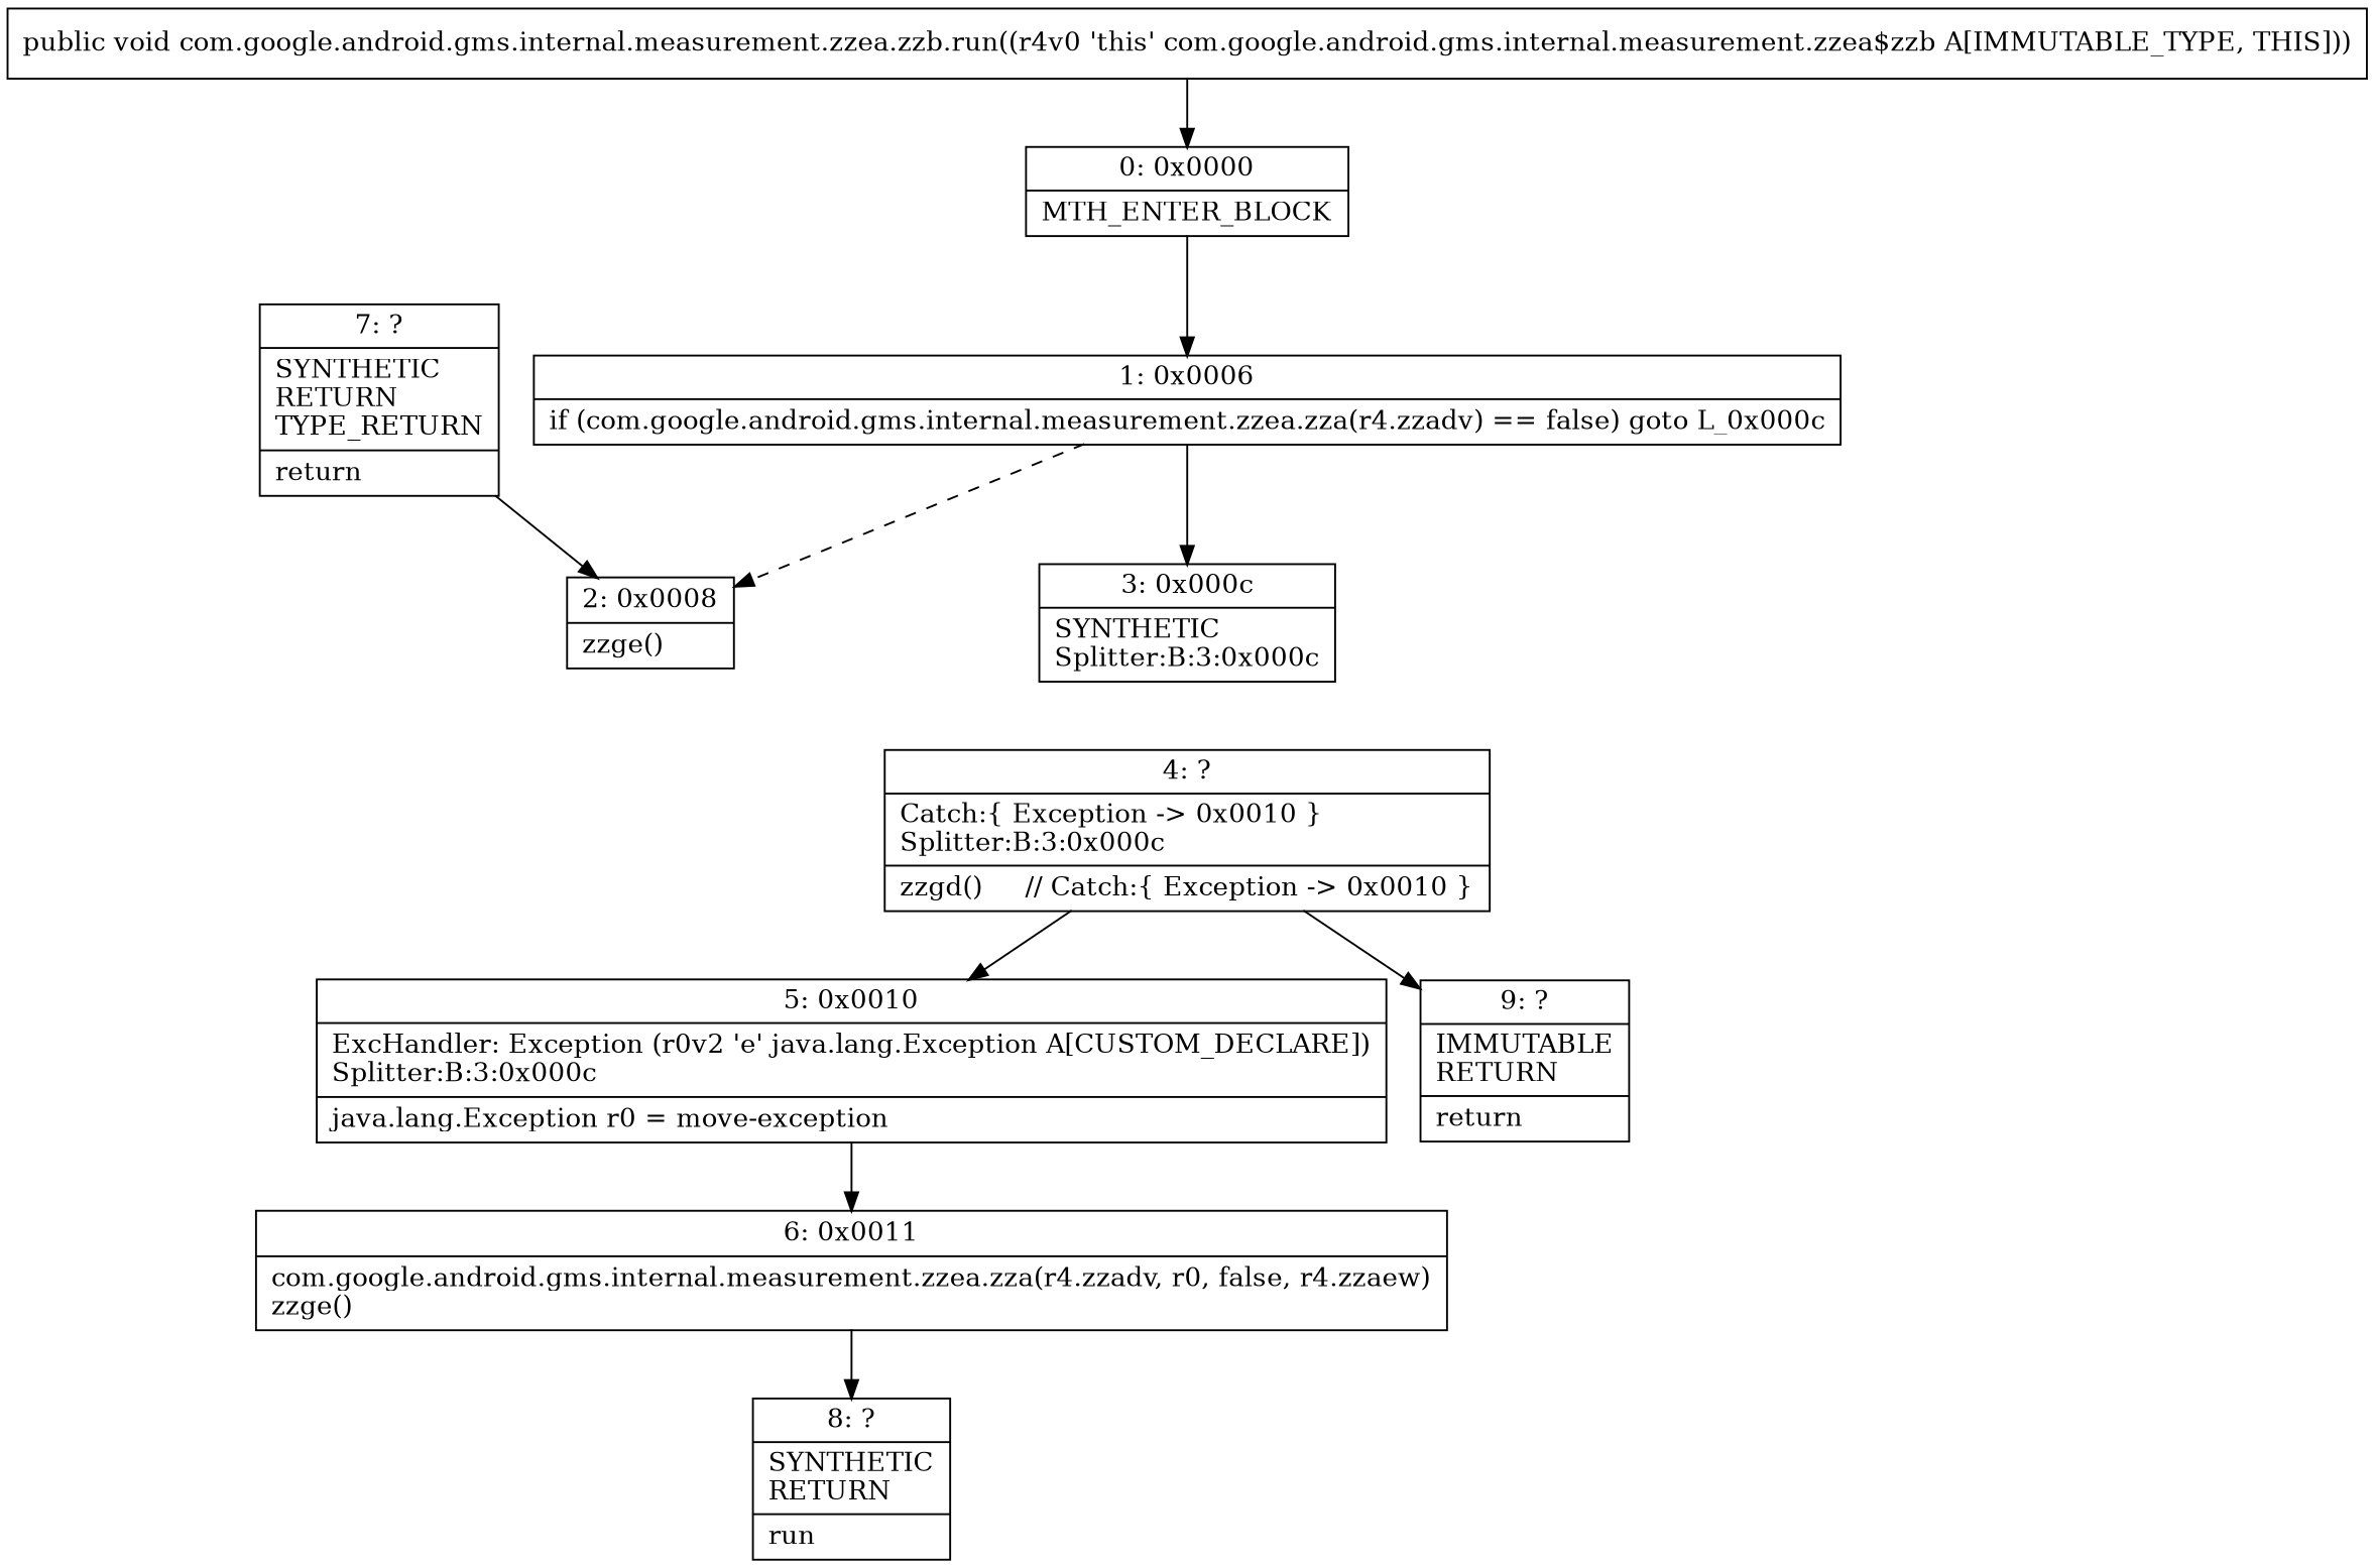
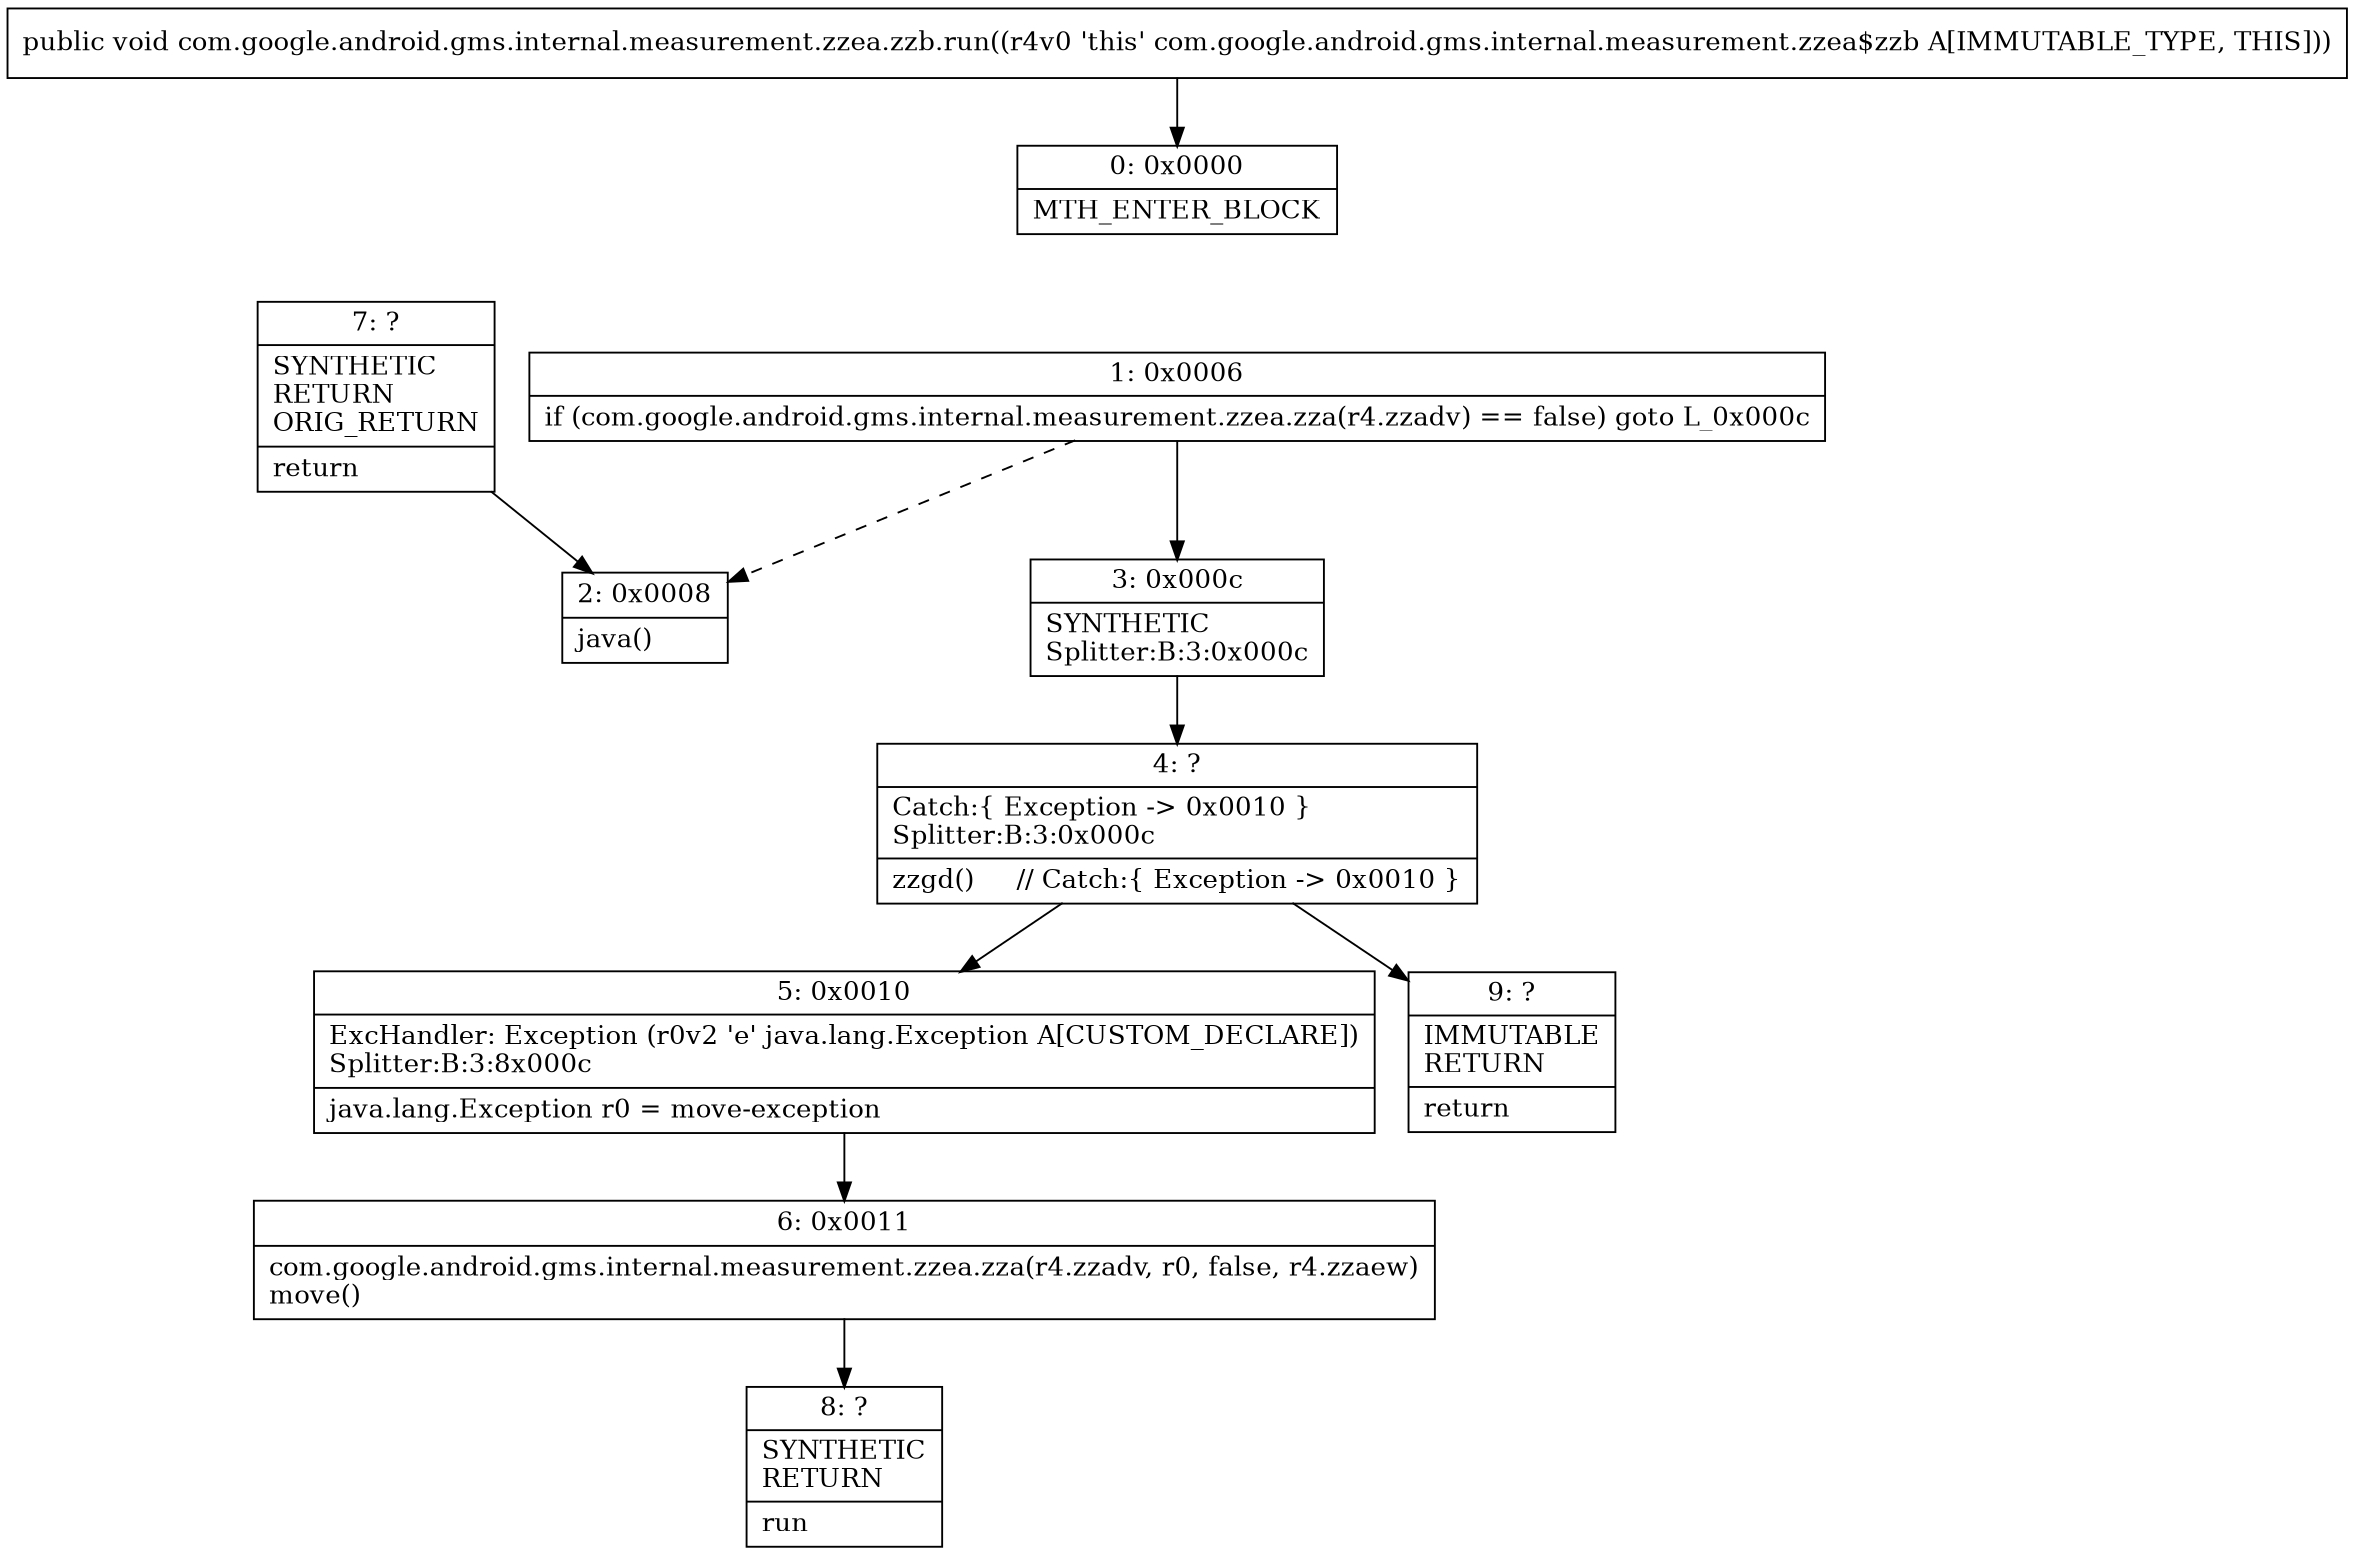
  digraph {
    node [shape=record]
    n1 [label="{0\:\ 0x0000|MTH_ENTER_BLOCK\l}"]
    n2 [label="{1\:\ 0x0006|if (com.google.android.gms.internal.measurement.zzea.zza(r4.zzadv) == false) goto L_0x000c\l}"]
-   n3 [label="{2\:\ 0x0008|zzge()\l}"]
+   n3 [label="{2\:\ 0x0008|java()\l}"]
    n4 [label="{3\:\ 0x000c|SYNTHETIC\lSplitter:B:3:0x000c\l}"]
    n5 [label="{4\:\ ?|Catch:\{ Exception \-\> 0x0010 \}\lSplitter:B:3:0x000c\l|zzgd()     \/\/ Catch:\{ Exception \-\> 0x0010 \}\l}"]
-   n6 [label="{7\:\ ?|SYNTHETIC\lRETURN\lTYPE_RETURN\l|return\l}"]
-   n7 [label="{5\:\ 0x0010|ExcHandler: Exception (r0v2 'e' java.lang.Exception A[CUSTOM_DECLARE])\lSplitter:B:3:0x000c\l|java.lang.Exception r0 = move\-exception\l}"]
+   n6 [label="{7\:\ ?|SYNTHETIC\lRETURN\lORIG_RETURN\l|return\l}"]
+   n7 [label="{5\:\ 0x0010|ExcHandler: Exception (r0v2 'e' java.lang.Exception A[CUSTOM_DECLARE])\lSplitter:B:3:8x000c\l|java.lang.Exception r0 = move\-exception\l}"]
    n8 [label="{9\:\ ?|IMMUTABLE\lRETURN\l|return\l}"]
-   n9 [label="{6\:\ 0x0011|com.google.android.gms.internal.measurement.zzea.zza(r4.zzadv, r0, false, r4.zzaew)\lzzge()\l}"]
+   n9 [label="{6\:\ 0x0011|com.google.android.gms.internal.measurement.zzea.zza(r4.zzadv, r0, false, r4.zzaew)\lmove()\l}"]
    n10 [label="{8\:\ ?|SYNTHETIC\lRETURN\l|run\l}"]
    n11 [label="{public void com.google.android.gms.internal.measurement.zzea.zzb.run((r4v0 'this' com.google.android.gms.internal.measurement.zzea$zzb A[IMMUTABLE_TYPE, THIS])) }"]
-   n1 -> n2
    n2 -> n3 [style=dashed]
    n2 -> n4
+   n4 -> n5
    n5 -> n7
    n5 -> n8
    n6 -> n3
    n7 -> n9
    n9 -> n10
    n11 -> n1
  }
